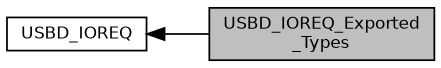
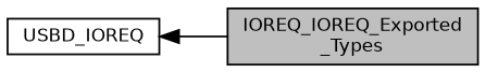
  digraph {
    rankdir=LR
    node [color=black fontname=Helvetica fontsize=10 shape=record style=filled]
-   n1 [fillcolor=grey75 fontcolor=black height=0.2 label="USBD_IOREQ_Exported\l_Types" width=0.4]
+   n1 [fillcolor=grey75 fontcolor=black height=0.2 label="IOREQ_IOREQ_Exported\l_Types" width=0.4]
    n2 [fillcolor=white height=0.2 label=USBD_IOREQ width=0.4]
    n2 -> n1 [dir=back fontname=Helvetica fontsize=10 labelfontname=Helvetica labelfontsize=10 shape=plaintext style=solid]
  }
